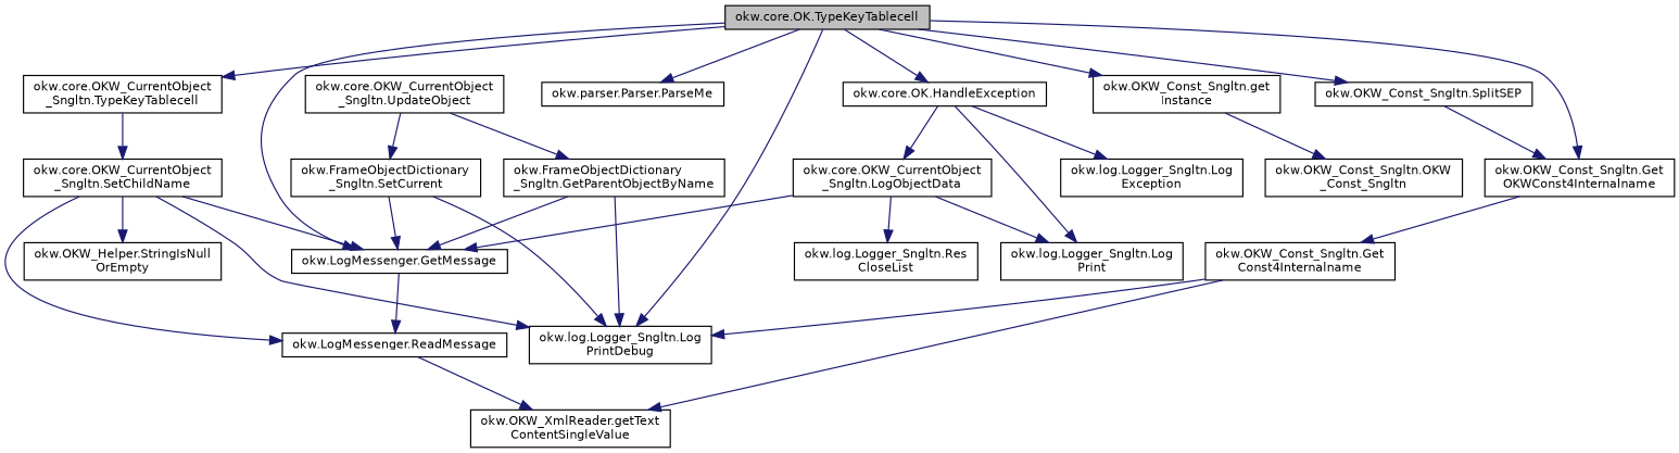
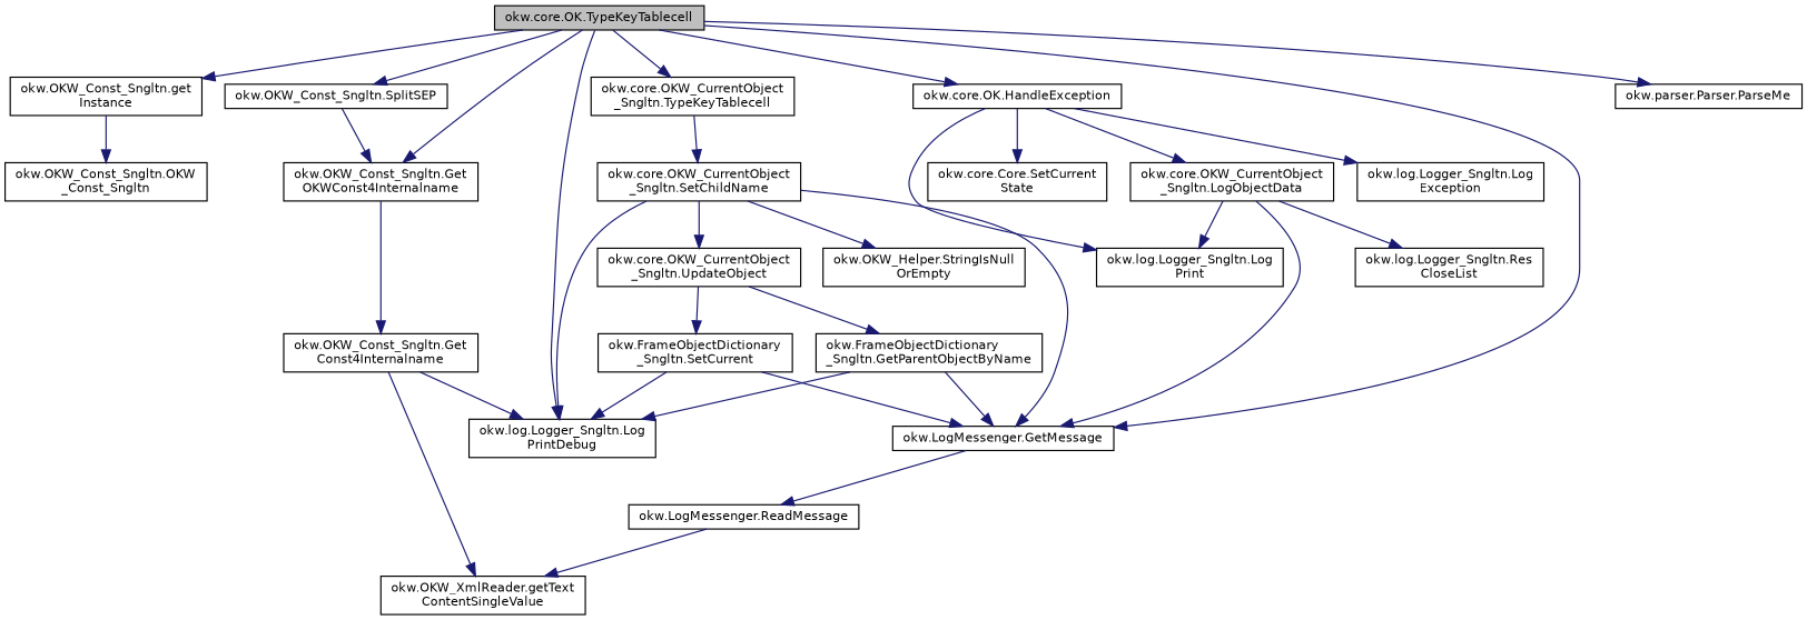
  digraph {
    rankdir=TB
    node [color=black fillcolor=white fontname=Helvetica fontsize=10 shape=record style=filled]
    edge [color=midnightblue fontname=Helvetica fontsize=10 labelfontname=Helvetica labelfontsize=10 style=solid]
    n1 [fillcolor=grey75 fontcolor=black height=0.2 label="okw.core.OK.TypeKeyTablecell" width=0.4]
    n2 [height=0.2 label="okw.OKW_Const_Sngltn.get\lInstance" width=0.4]
    n3 [height=0.2 label="okw.OKW_Const_Sngltn.Get\lOKWConst4Internalname" width=0.4]
    n4 [height=0.2 label="okw.log.Logger_Sngltn.Log\lPrintDebug" width=0.4]
    n5 [height=0.2 label="okw.LogMessenger.GetMessage" width=0.4]
    n6 [height=0.2 label="okw.OKW_Const_Sngltn.SplitSEP" width=0.4]
    n7 [height=0.2 label="okw.parser.Parser.ParseMe" width=0.4]
    n8 [height=0.2 label="okw.core.OKW_CurrentObject\l_Sngltn.TypeKeyTablecell" width=0.4]
    n9 [height=0.2 label="okw.core.OK.HandleException" width=0.4]
    n10 [height=0.2 label="okw.OKW_Const_Sngltn.OKW\l_Const_Sngltn" width=0.4]
    n11 [height=0.2 label="okw.OKW_Const_Sngltn.Get\lConst4Internalname" width=0.4]
    n12 [height=0.2 label="okw.LogMessenger.ReadMessage" width=0.4]
    n13 [height=0.2 label="okw.core.OKW_CurrentObject\l_Sngltn.SetChildName" width=0.4]
    n14 [height=0.2 label="okw.log.Logger_Sngltn.Log\lPrint" width=0.4]
    n15 [height=0.2 label="okw.log.Logger_Sngltn.Log\lException" width=0.4]
    n16 [height=0.2 label="okw.core.OKW_CurrentObject\l_Sngltn.LogObjectData" width=0.4]
+   n17 [height=0.2 label="okw.core.Core.SetCurrent\lState" width=0.4]
    n18 [height=0.2 label="okw.OKW_XmlReader.getText\lContentSingleValue" width=0.4]
    n19 [height=0.2 label="okw.OKW_Helper.StringIsNull\lOrEmpty" width=0.4]
    n20 [height=0.2 label="okw.core.OKW_CurrentObject\l_Sngltn.UpdateObject" width=0.4]
    n21 [height=0.2 label="okw.FrameObjectDictionary\l_Sngltn.GetParentObjectByName" width=0.4]
    n22 [height=0.2 label="okw.FrameObjectDictionary\l_Sngltn.SetCurrent" width=0.4]
    n23 [height=0.2 label="okw.log.Logger_Sngltn.Res\lCloseList" width=0.4]
    n1 -> n2
    n1 -> n3
    n1 -> n4
    n1 -> n5
    n1 -> n6
    n1 -> n7
    n1 -> n8
    n1 -> n9
    n2 -> n10
    n3 -> n11
    n5 -> n12
    n6 -> n3
    n8 -> n13
    n9 -> n14
    n9 -> n15
    n9 -> n16
+   n9 -> n17
    n11 -> n4
    n11 -> n18
    n12 -> n18
    n13 -> n4
    n13 -> n5
    n13 -> n19
-   n13 -> n12
+   n13 -> n20
    n16 -> n5
    n16 -> n14
    n16 -> n23
    n20 -> n21
    n20 -> n22
    n21 -> n4
    n21 -> n5
    n22 -> n4
    n22 -> n5
  }
